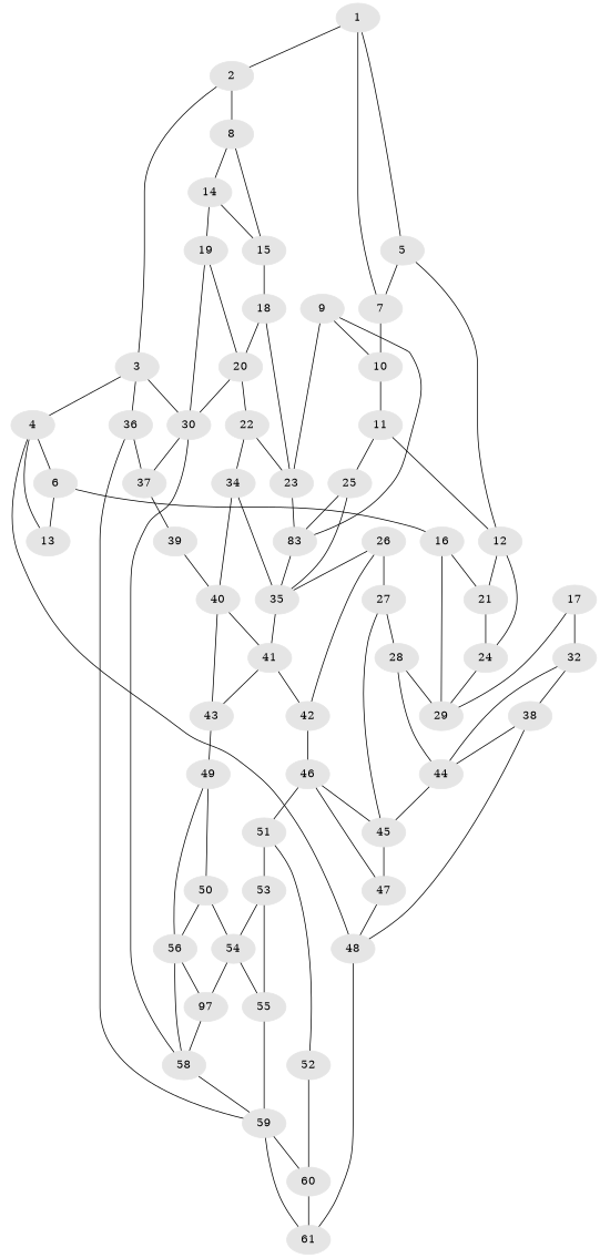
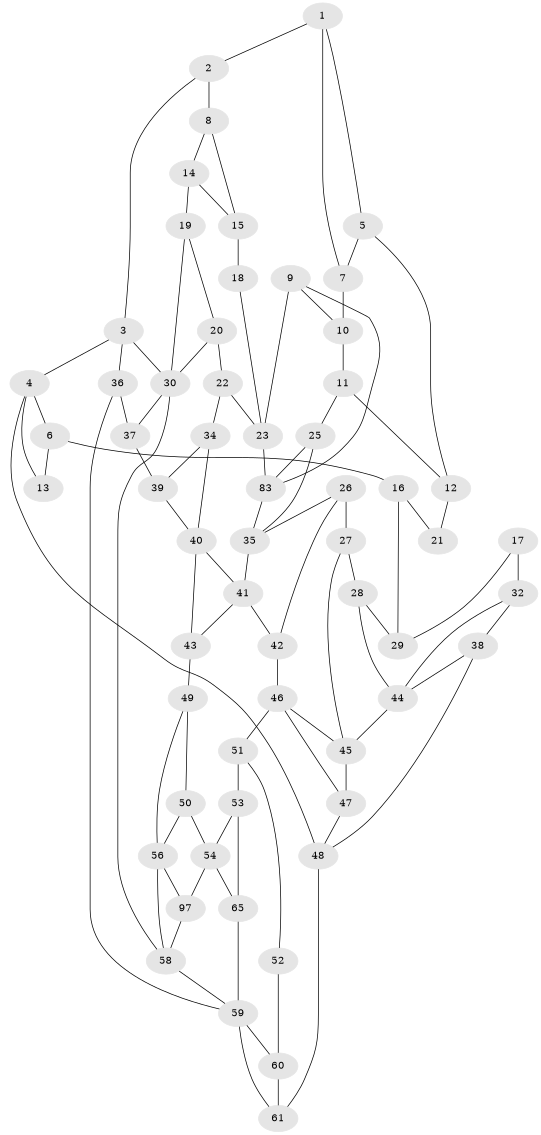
  graph {
    node [color=gray90 style=filled]
    edge [weight=1.0]
    1
    2
    5
    7
    3
    8
    12
    10
    4
    30
    36
    14
    15
    6
    13
    48
    37
    58
    59
    16
    61
    21
-   24
    29
    11
    19
    18
    9
    23
    n30 [label=83]
    35
    25
    20
    17
    32
    44
    38
    22
    34
    39
    40
    41
    26
    27
    42
    28
    45
    46
    47
    43
    60
    49
    51
    50
    56
    52
    53
    54
    n59 [label=97]
-   55
+   55 [label=65]
    1 -- 2
    1 -- 5
    1 -- 7
    2 -- 3
    2 -- 8
    5 -- 7
    5 -- 12
    7 -- 10 [weight=2.0]
    3 -- 4
    3 -- 30
    3 -- 36
    8 -- 14
    8 -- 15
    12 -- 21
-   12 -- 24
    10 -- 11
    4 -- 6
    4 -- 13
    4 -- 48
    30 -- 37
    30 -- 58
    36 -- 37
    36 -- 59
    14 -- 15
    14 -- 19 [weight=2.0]
    15 -- 18 [weight=2.0]
    6 -- 13
    6 -- 16
    48 -- 61 [weight=2.0]
    37 -- 39 [weight=2.0]
    58 -- 59
    59 -- 61
    59 -- 60
    16 -- 21 [weight=2.0]
    16 -- 29
-   21 -- 24
-   24 -- 29
    11 -- 12
    11 -- 25
    19 -- 30
    19 -- 20
    18 -- 23
-   18 -- 20
    9 -- 10
    9 -- 23
    9 -- n30
    23 -- n30
    n30 -- 35
    35 -- 41
    25 -- n30
    25 -- 35
    20 -- 30
    20 -- 22
    17 -- 29
    17 -- 32
    32 -- 44
    32 -- 38
    44 -- 45
    38 -- 48
    38 -- 44
    22 -- 23
    22 -- 34
-   34 -- 35
+   34 -- 39
    34 -- 40
    39 -- 40
    40 -- 41
    40 -- 43
    41 -- 42
    41 -- 43
    26 -- 35
    26 -- 27
    26 -- 42
    27 -- 28
    27 -- 45
    42 -- 46
    28 -- 29
    28 -- 44
    45 -- 47 [weight=2.0]
    46 -- 45
    46 -- 47
    46 -- 51
    47 -- 48
    43 -- 49 [weight=2.0]
    60 -- 61 [weight=2.0]
    49 -- 50
    49 -- 56
    51 -- 52
    51 -- 53 [weight=2.0]
    50 -- 56
    50 -- 54
    56 -- 58
    56 -- n59
    52 -- 60
    53 -- 54
    53 -- 55
    54 -- n59
    54 -- 55
    n59 -- 58
    55 -- 59
  }
